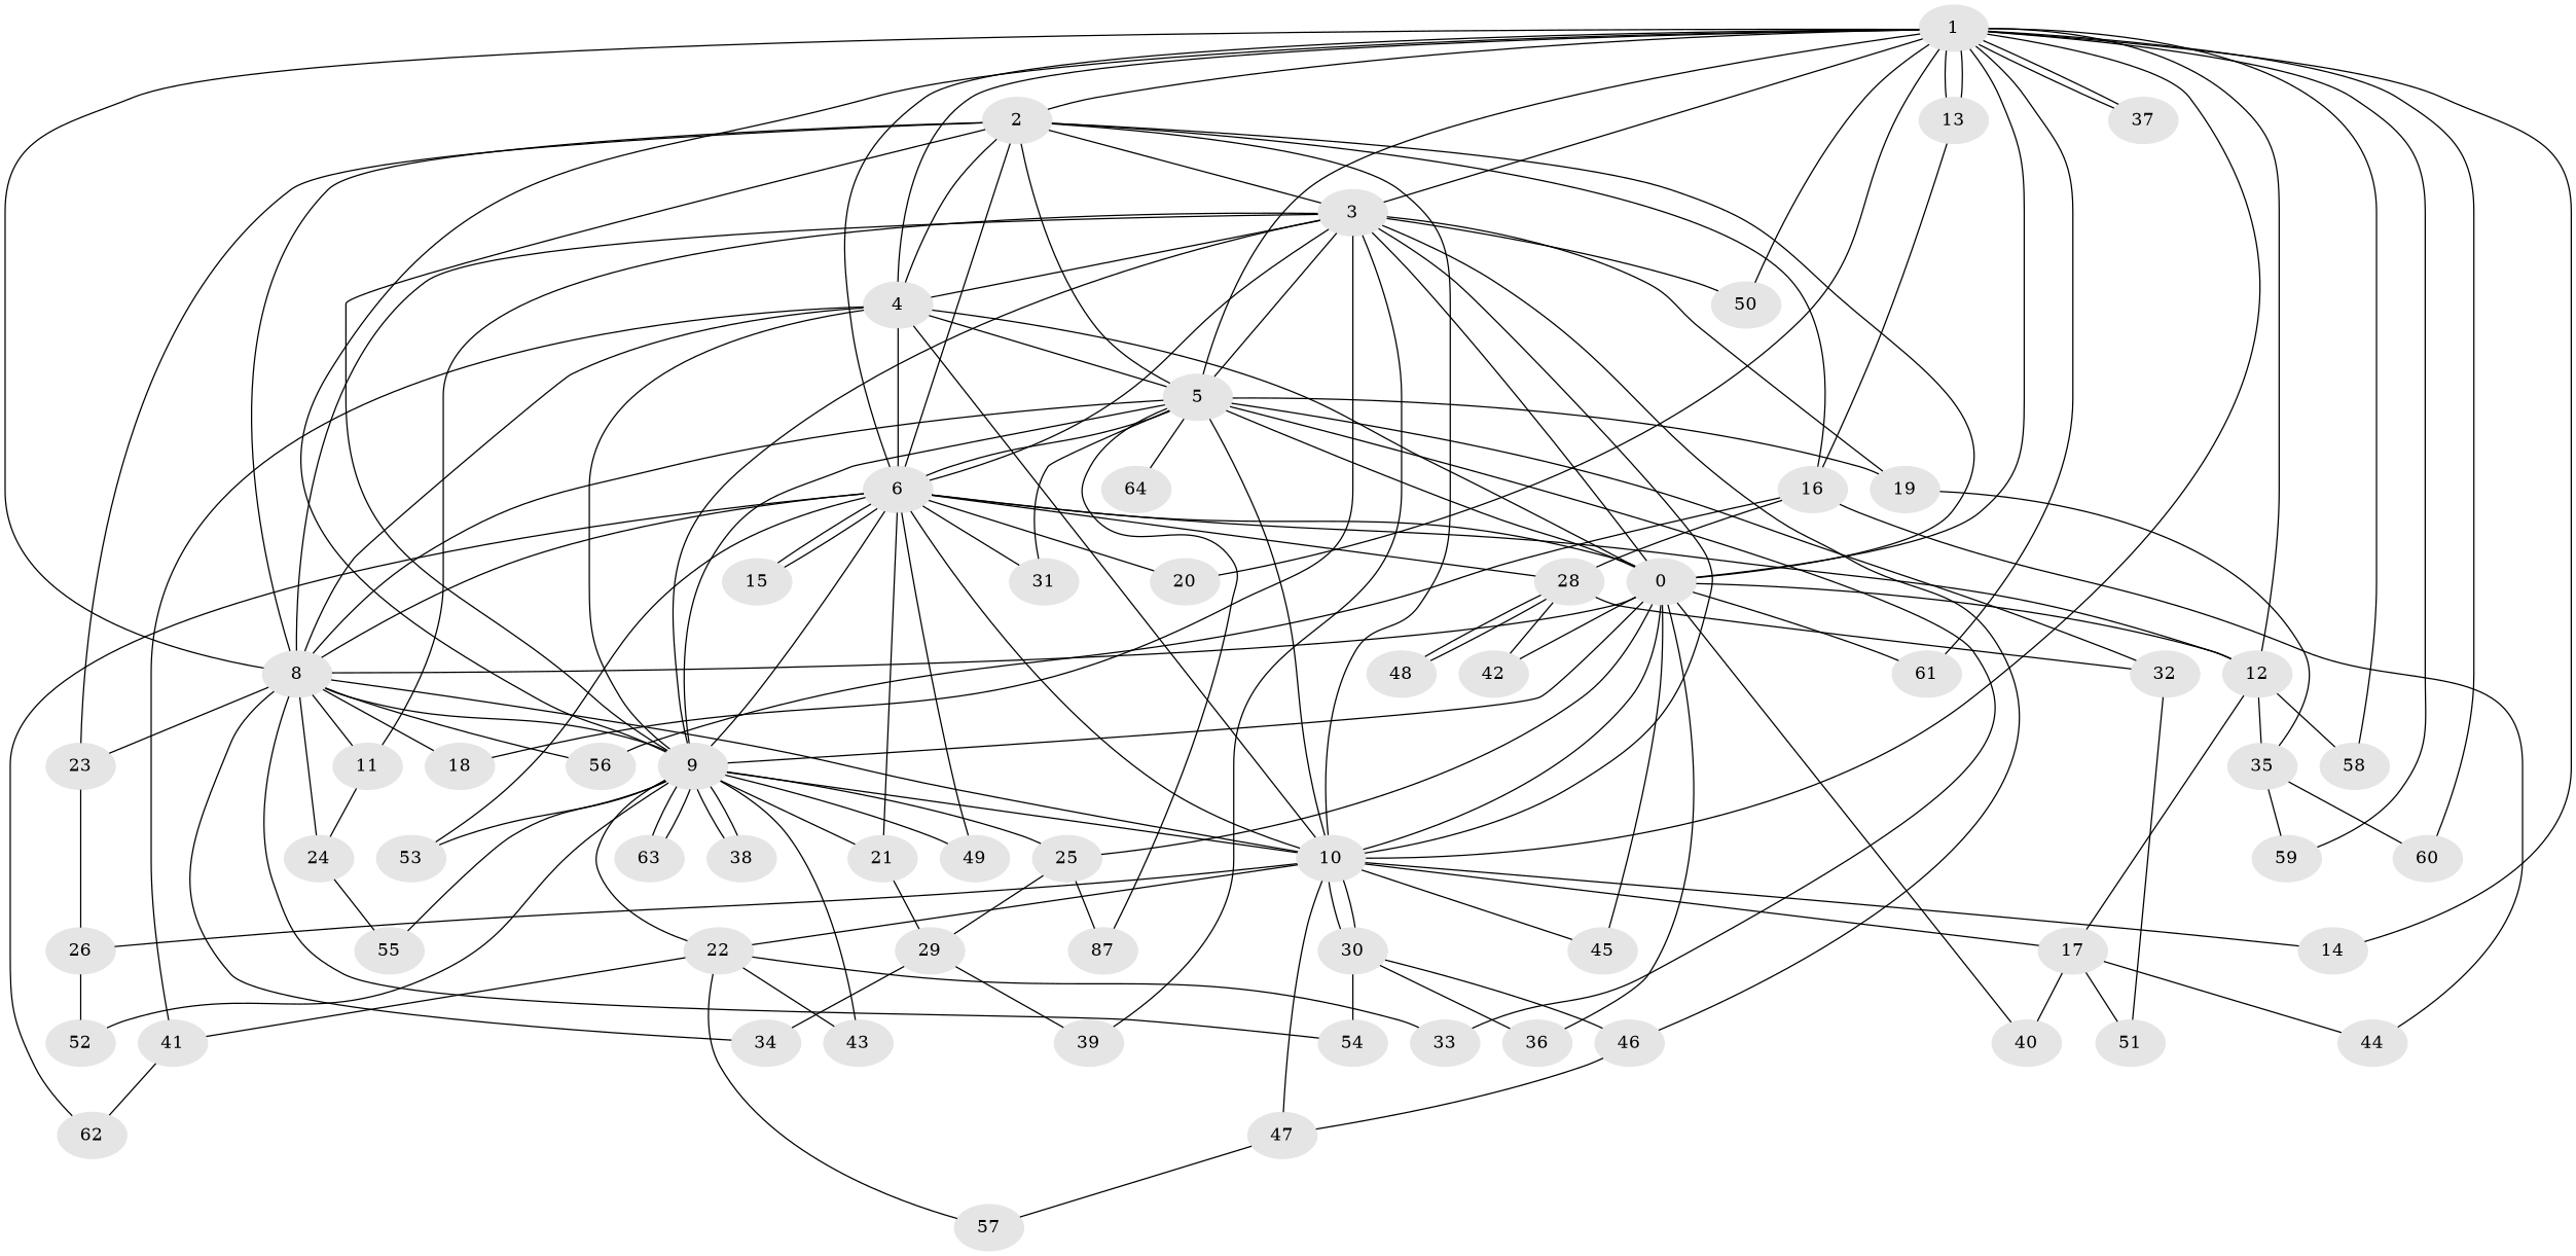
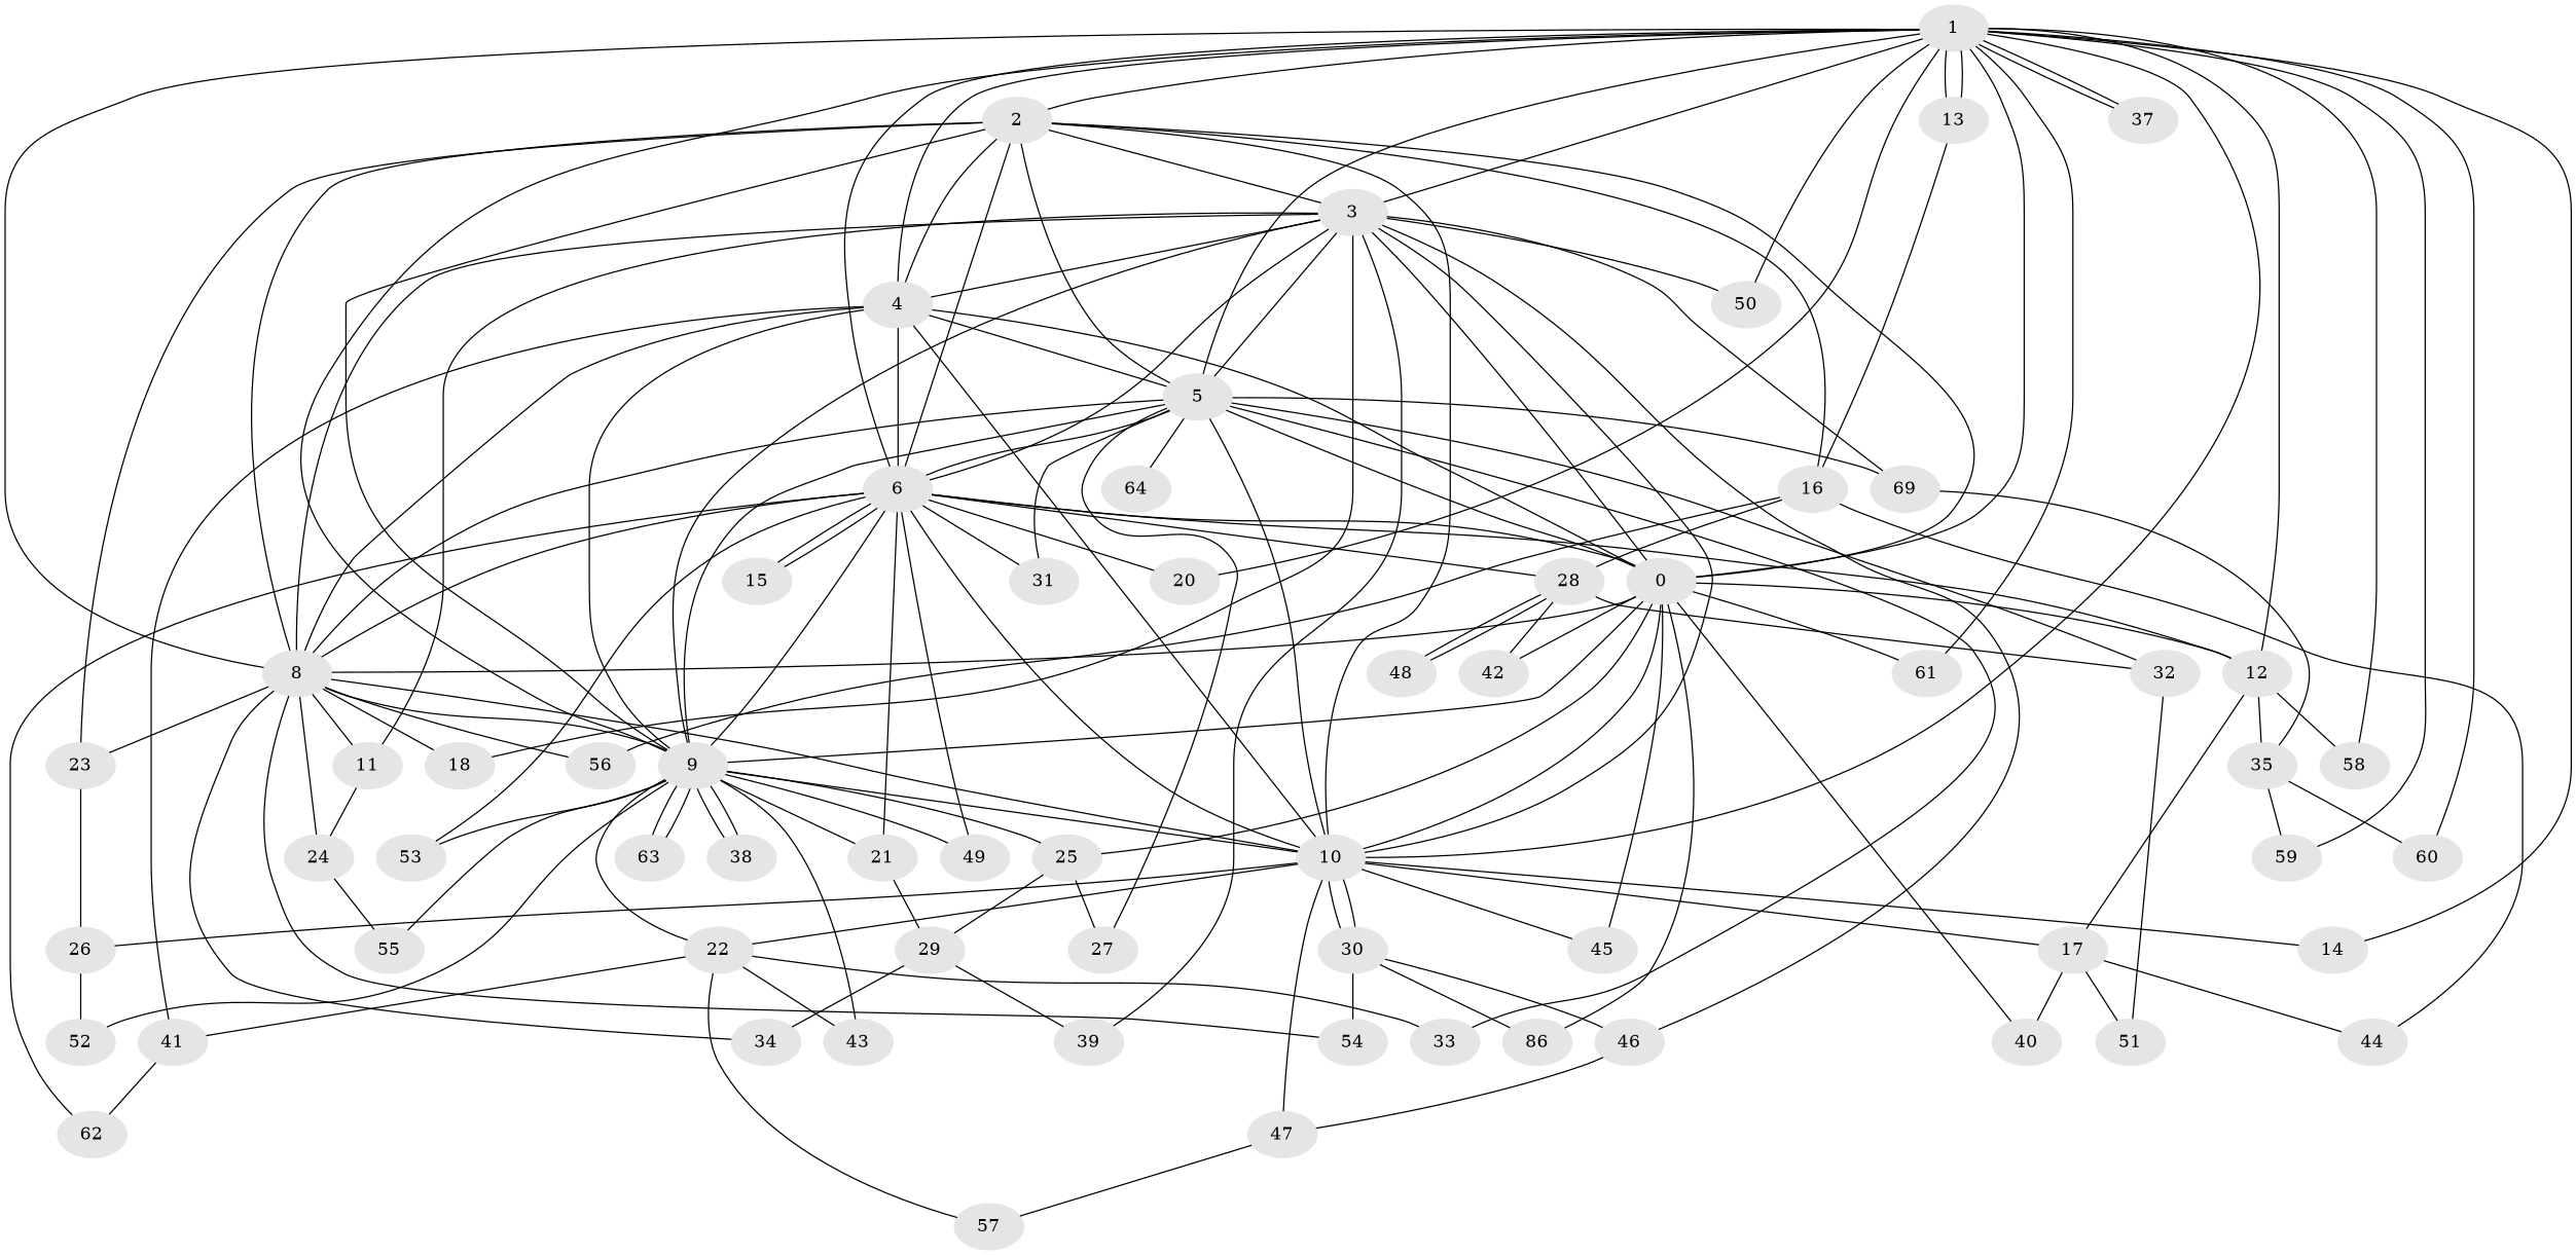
  graph {
    node [color=gray90 style=filled]
    1
    2
    3
    4
    5
    6
    n7 [label=0]
    8
    9
    10
    13
    14
    20
    37
    50
    58
    59
    60
    61
    12
    16
    23
    11
    18
-   19
+   19 [label=69]
    39
    46
    41
    64
-   27 [label=87]
+   27
    31
    32
    33
    15
    21
    28
    49
    53
    62
    25
-   36
+   36 [label=86]
    40
    42
    45
    24
    34
    54
    56
    22
    38
    43
    52
    55
    63
    17
    26
    30
    47
    44
    35
    51
    29
    48
    57
    1 -- 2
    1 -- 3
    1 -- 4
    1 -- 5
    1 -- 6
    1 -- n7
    1 -- 8
    1 -- 9
    1 -- 10
    1 -- 13
    1 -- 13
    1 -- 14
    1 -- 20
    1 -- 37
    1 -- 37
    1 -- 50
    1 -- 58
    1 -- 59
    1 -- 60
    1 -- 61
    1 -- 12
    2 -- 3
    2 -- 4
    2 -- 5
    2 -- 6
    2 -- n7
    2 -- 8
    2 -- 9
    2 -- 10
    2 -- 16
    2 -- 23
    3 -- 4
    3 -- 5
    3 -- 6
    3 -- n7
    3 -- 8
    3 -- 9
    3 -- 10
    3 -- 50
    3 -- 11
    3 -- 18
    3 -- 19
    3 -- 39
    3 -- 46
    4 -- 5
    4 -- 6
    4 -- n7
    4 -- 8
    4 -- 9
    4 -- 10
    4 -- 41
    5 -- 6
    5 -- n7
    5 -- 8
    5 -- 9
    5 -- 10
    5 -- 19
    5 -- 64
    5 -- 27
    5 -- 31
    5 -- 32
    5 -- 33
    6 -- n7
    6 -- 8
    6 -- 9
    6 -- 10
    6 -- 20
    6 -- 12
    6 -- 31
    6 -- 15
    6 -- 15
    6 -- 21
    6 -- 28
    6 -- 49
    6 -- 53
    6 -- 62
    n7 -- 8
    n7 -- 9
    n7 -- 10
    n7 -- 61
    n7 -- 12
    n7 -- 25
    n7 -- 36
    n7 -- 40
    n7 -- 42
    n7 -- 45
    8 -- 9
    8 -- 10
    8 -- 23
    8 -- 11
    8 -- 18
    8 -- 24
    8 -- 34
    8 -- 54
    8 -- 56
    9 -- 10
    9 -- 21
    9 -- 49
    9 -- 53
    9 -- 25
    9 -- 22
    9 -- 38
    9 -- 38
    9 -- 43
    9 -- 52
    9 -- 55
    9 -- 63
    9 -- 63
    10 -- 14
    10 -- 45
    10 -- 22
    10 -- 17
    10 -- 26
    10 -- 30
    10 -- 30
    10 -- 47
    13 -- 16
    12 -- 58
    12 -- 17
    12 -- 35
    16 -- 28
    16 -- 56
    16 -- 44
    23 -- 26
    11 -- 24
    19 -- 35
    46 -- 47
    41 -- 62
    32 -- 51
    21 -- 29
    28 -- 32
    28 -- 42
    28 -- 48
    28 -- 48
    25 -- 27
    25 -- 29
    24 -- 55
    22 -- 41
    22 -- 33
    22 -- 43
    22 -- 57
    17 -- 40
    17 -- 44
    17 -- 51
    26 -- 52
    30 -- 46
    30 -- 36
    30 -- 54
    47 -- 57
    35 -- 59
    35 -- 60
    29 -- 39
    29 -- 34
  }
